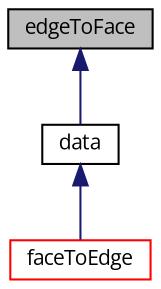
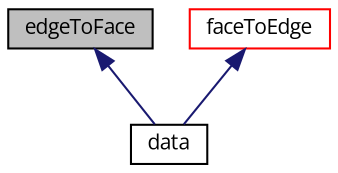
  digraph {
    fontname="Open Sans"
    rankdir=TB
    node [color=black fontname="Open Sans" fontsize=10 shape=record]
    edge [color=midnightblue dir=back fontname="Open Sans" fontsize=10 labelfontname=FreeSans labelfontsize=10 style=solid]
    n1 [fillcolor=grey75 fontcolor=black height=0.2 label=edgeToFace style=filled width=0.4]
    n2 [height=0.2 label=data width=0.4]
    n3 [color=red height=0.2 label=faceToEdge width=0.4]
    n1 -> n2
-   n2 -> n3
+   n3 -> n2
  }
